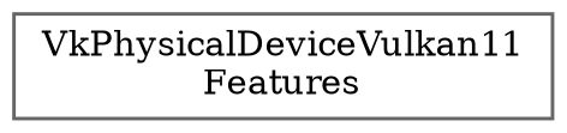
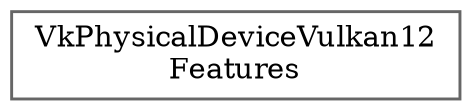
  digraph {
    rankdir=LR
    fontname="DejaVu Serif"
-   n1 [color=grey40 fillcolor=white fontname="DejaVu Serif" fontsize=10 height=0.2 label="VkPhysicalDeviceVulkan11\lFeatures" shape=box style=filled width=0.4]
+   n1 [color=grey40 fillcolor=white fontname="DejaVu Serif" fontsize=10 height=0.2 label="VkPhysicalDeviceVulkan12\lFeatures" shape=box style=filled width=0.4]
  }
